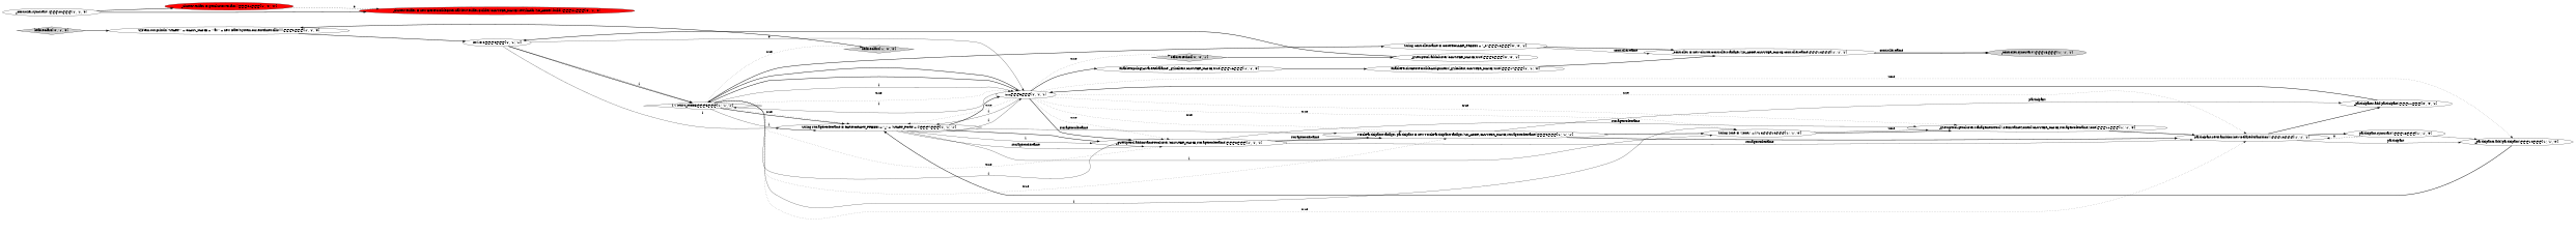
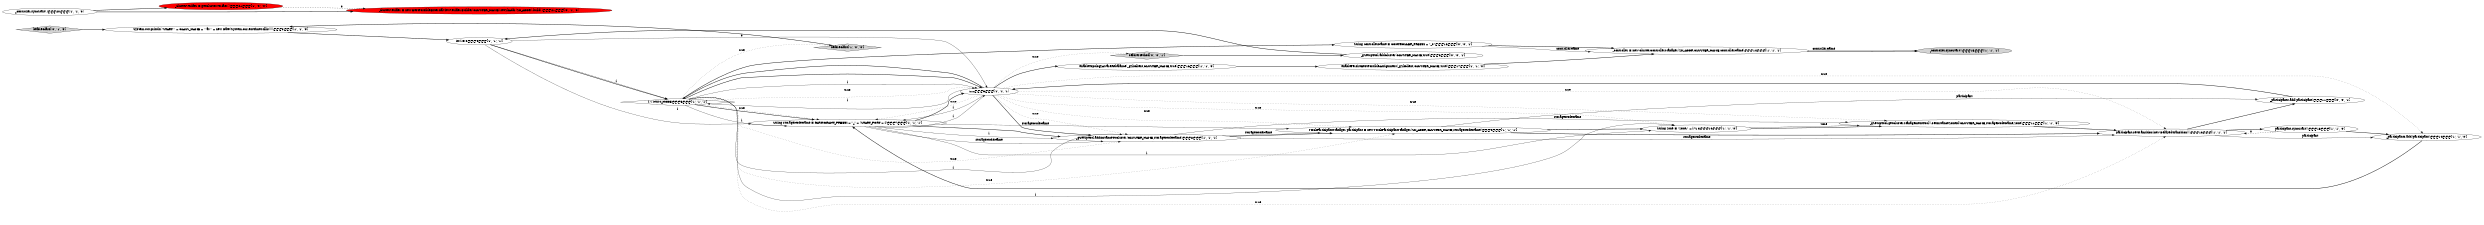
  digraph {
    rankdir=LR
    node [fillcolor=white shape=ellipse style=filled]
    edge [style=bold]
    n1 [label="System.out.println(\"START \" + CLASS_NAME + \" at \" + new Date(System.currentTimeMillis()))@@@3@@@['1', '1', '0']"]
    n2 [label="int i = 0@@@4@@@['1', '1', '1']"]
    n3 [label="i < NUM_NODE@@@5@@@['1', '1', '1']" shape=diamond]
    n4 [label="String storageNodeName = PARTICIPANT_PREFIX + \"_\" + (START_PORT + i)@@@7@@@['1', '1', '1']"]
    n5 [label="i++@@@6@@@['1', '1', '1']"]
    n6 [label="String controllerName = CONTROLLER_PREFIX + \"_0\"@@@13@@@['0', '0', '1']"]
    n7 [label="_controller = new ClusterControllerManager(ZK_ADDR,CLUSTER_NAME,controllerName)@@@14@@@['1', '1', '1']"]
    n8 [fillcolor=lightgray label="_controller.syncStart()@@@15@@@['1', '1', '1']"]
    n9 [label="_controller.syncStart()@@@20@@@['1', '1', '0']"]
    n10 [fillcolor=red label="_clusterVerifier = getClusterVerifier()@@@21@@@['1', '0', '0']"]
    n11 [fillcolor=red label="_clusterVerifier = new BestPossibleExternalViewVerifier.Builder(CLUSTER_NAME).setZkAddr(ZK_ADDR).build()@@@21@@@['0', '1', '0']"]
    n12 [label="enableTopologyAwareRebalance(_gZkClient,CLUSTER_NAME,true)@@@16@@@['1', '1', '0']"]
    n13 [label="enablePersistBestPossibleAssignment(_gZkClient,CLUSTER_NAME,true)@@@17@@@['1', '1', '0']"]
    n14 [label="_gSetupTool.addCluster(CLUSTER_NAME,true)@@@3@@@['0', '0', '1']"]
    n15 [label="participant.setTransition(new DelayedTransition())@@@10@@@['1', '1', '1']"]
    n16 [label="MockParticipantManager participant = new MockParticipantManager(ZK_ADDR,CLUSTER_NAME,storageNodeName)@@@9@@@['1', '1', '1']"]
    n17 [label="_gSetupTool.addInstanceToCluster(CLUSTER_NAME,storageNodeName)@@@8@@@['1', '1', '1']"]
    n18 [label="String zone = \"zone-\" + i % 3@@@10@@@['1', '1', '0']"]
    n19 [fillcolor=lightgray label="beforeClass['1', '0', '0']" shape=diamond]
    n20 [label="_participants.add(participant)@@@11@@@['0', '0', '1']"]
    n21 [label="_participants.add(participant)@@@14@@@['1', '1', '0']"]
    n22 [label="participant.syncStart()@@@13@@@['1', '1', '0']"]
    n23 [label="_gSetupTool.getClusterManagementTool().setInstanceZoneId(CLUSTER_NAME,storageNodeName,zone)@@@11@@@['1', '1', '0']"]
    n24 [fillcolor=lightgray label="beforeMethod['0', '0', '1']" shape=diamond]
    n25 [fillcolor=lightgray label="beforeClass['0', '1', '0']" shape=diamond]
    n1 -> n2
    n2 -> n3 [label=i style=solid]
    n2 -> n3
    n2 -> n4 [label=i style=solid]
    n2 -> n5 [label=0 style=solid]
    n3 -> n4 [label=i style=solid]
    n3 -> n4 [label=true style=dotted]
    n3 -> n4
    n3 -> n5
    n3 -> n5 [label=i style=solid]
    n3 -> n5 [label=true style=dotted]
    n3 -> n6
    n3 -> n15 [label=true style=dotted]
    n3 -> n16 [label=true style=dotted]
    n3 -> n17 [label=i style=solid]
    n3 -> n17 [label=true style=dotted]
    n3 -> n18 [label=i style=solid]
    n3 -> n19 [label=true style=dotted]
    n4 -> n5 [label=i style=solid]
    n4 -> n5
    n4 -> n16 [label=storageNodeName style=solid]
    n4 -> n17
    n4 -> n17 [label=i style=solid]
    n4 -> n17 [label=storageNodeName style=solid]
    n4 -> n18 [label=i style=solid]
    n5 -> n3 [label=i style=solid]
    n5 -> n3
    n5 -> n4 [label=true style=dotted]
    n5 -> n4 [label=i style=solid]
    n5 -> n12
    n5 -> n15 [label=true style=dotted]
    n5 -> n16 [label=true style=dotted]
    n5 -> n17
    n5 -> n17 [label=true style=dotted]
    n5 -> n18 [label=true style=dotted]
-   n5 -> n21 [label=zone style=dotted]
+   n5 -> n21 [label=true style=dotted]
    n5 -> n23 [label=true style=dotted]
    n5 -> n24 [label=true style=dotted]
    n6 -> n7 [label=controllerName style=solid]
    n6 -> n7
    n7 -> n8 [label=controllerName style=solid]
    n7 -> n8
    n9 -> n10
    n9 -> n11
    n10 -> n11 [label=0 style=dashed]
    n12 -> n13
    n13 -> n7
    n14 -> n2
    n15 -> n20
    n15 -> n21 [label=participant style=solid]
    n15 -> n22
    n16 -> n15
    n16 -> n18
    n16 -> n20 [label=participant style=solid]
    n17 -> n15 [label=storageNodeName style=solid]
    n17 -> n16
    n17 -> n16 [label=storageNodeName style=solid]
    n17 -> n23 [label=storageNodeName style=solid]
    n18 -> n23
    n18 -> n23 [label=zone style=solid]
    n19 -> n1
    n20 -> n5
    n21 -> n4
    n22 -> n15 [label=0 style=dashed]
-   n22 -> n21 [style=solid]
+   n22 -> n21
    n23 -> n15
    n24 -> n14
    n25 -> n1
  }
